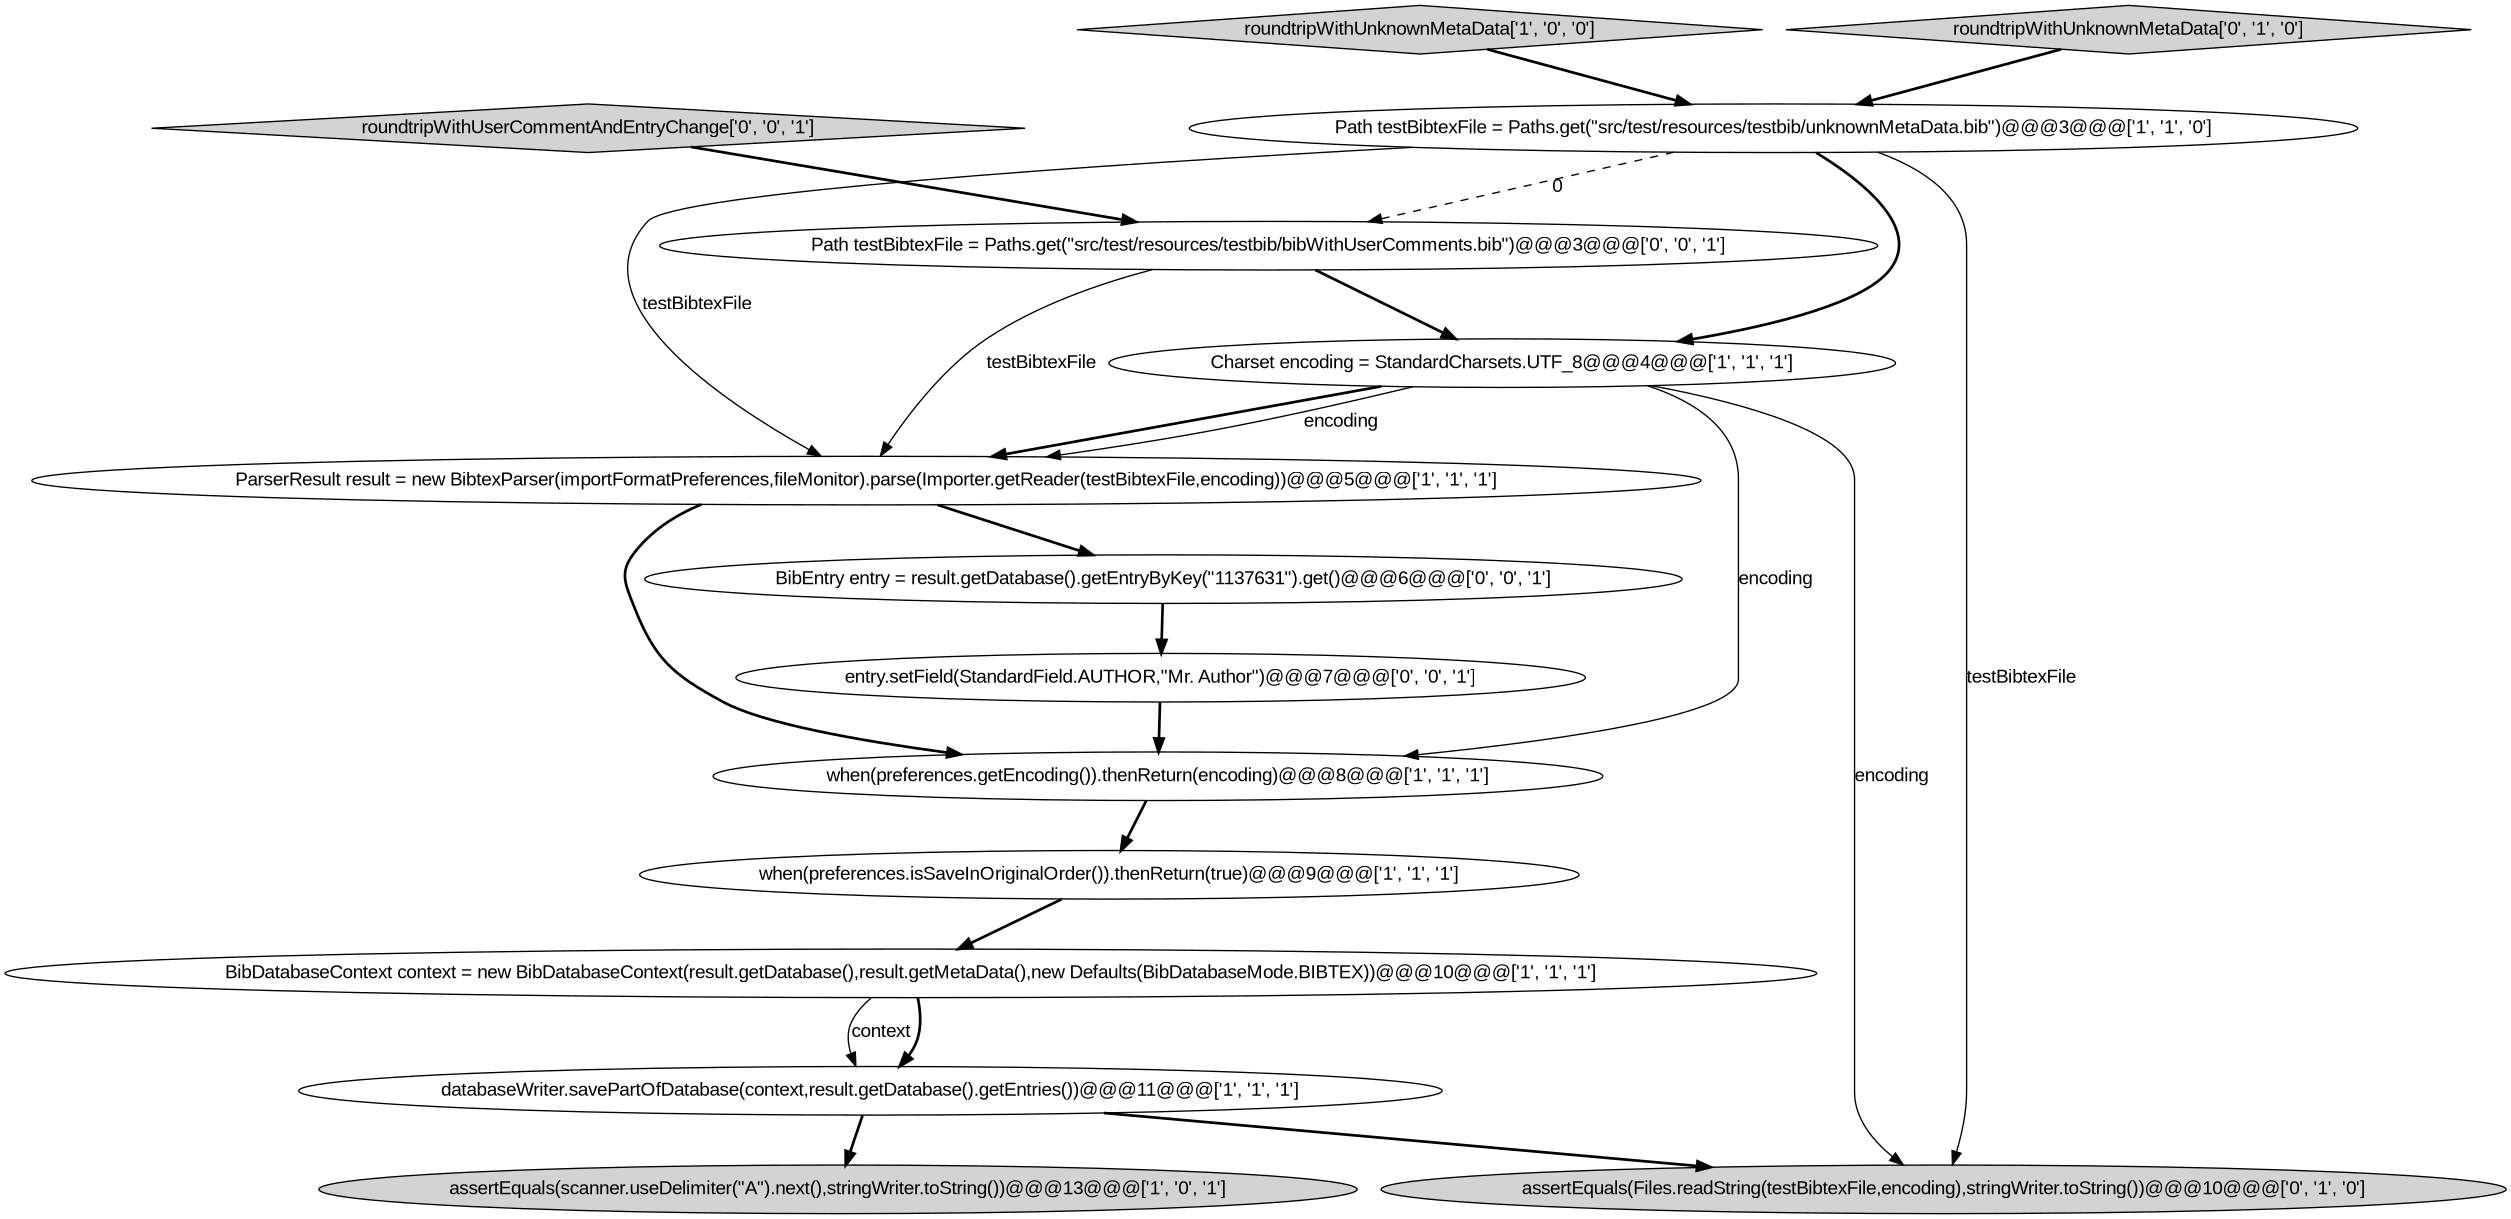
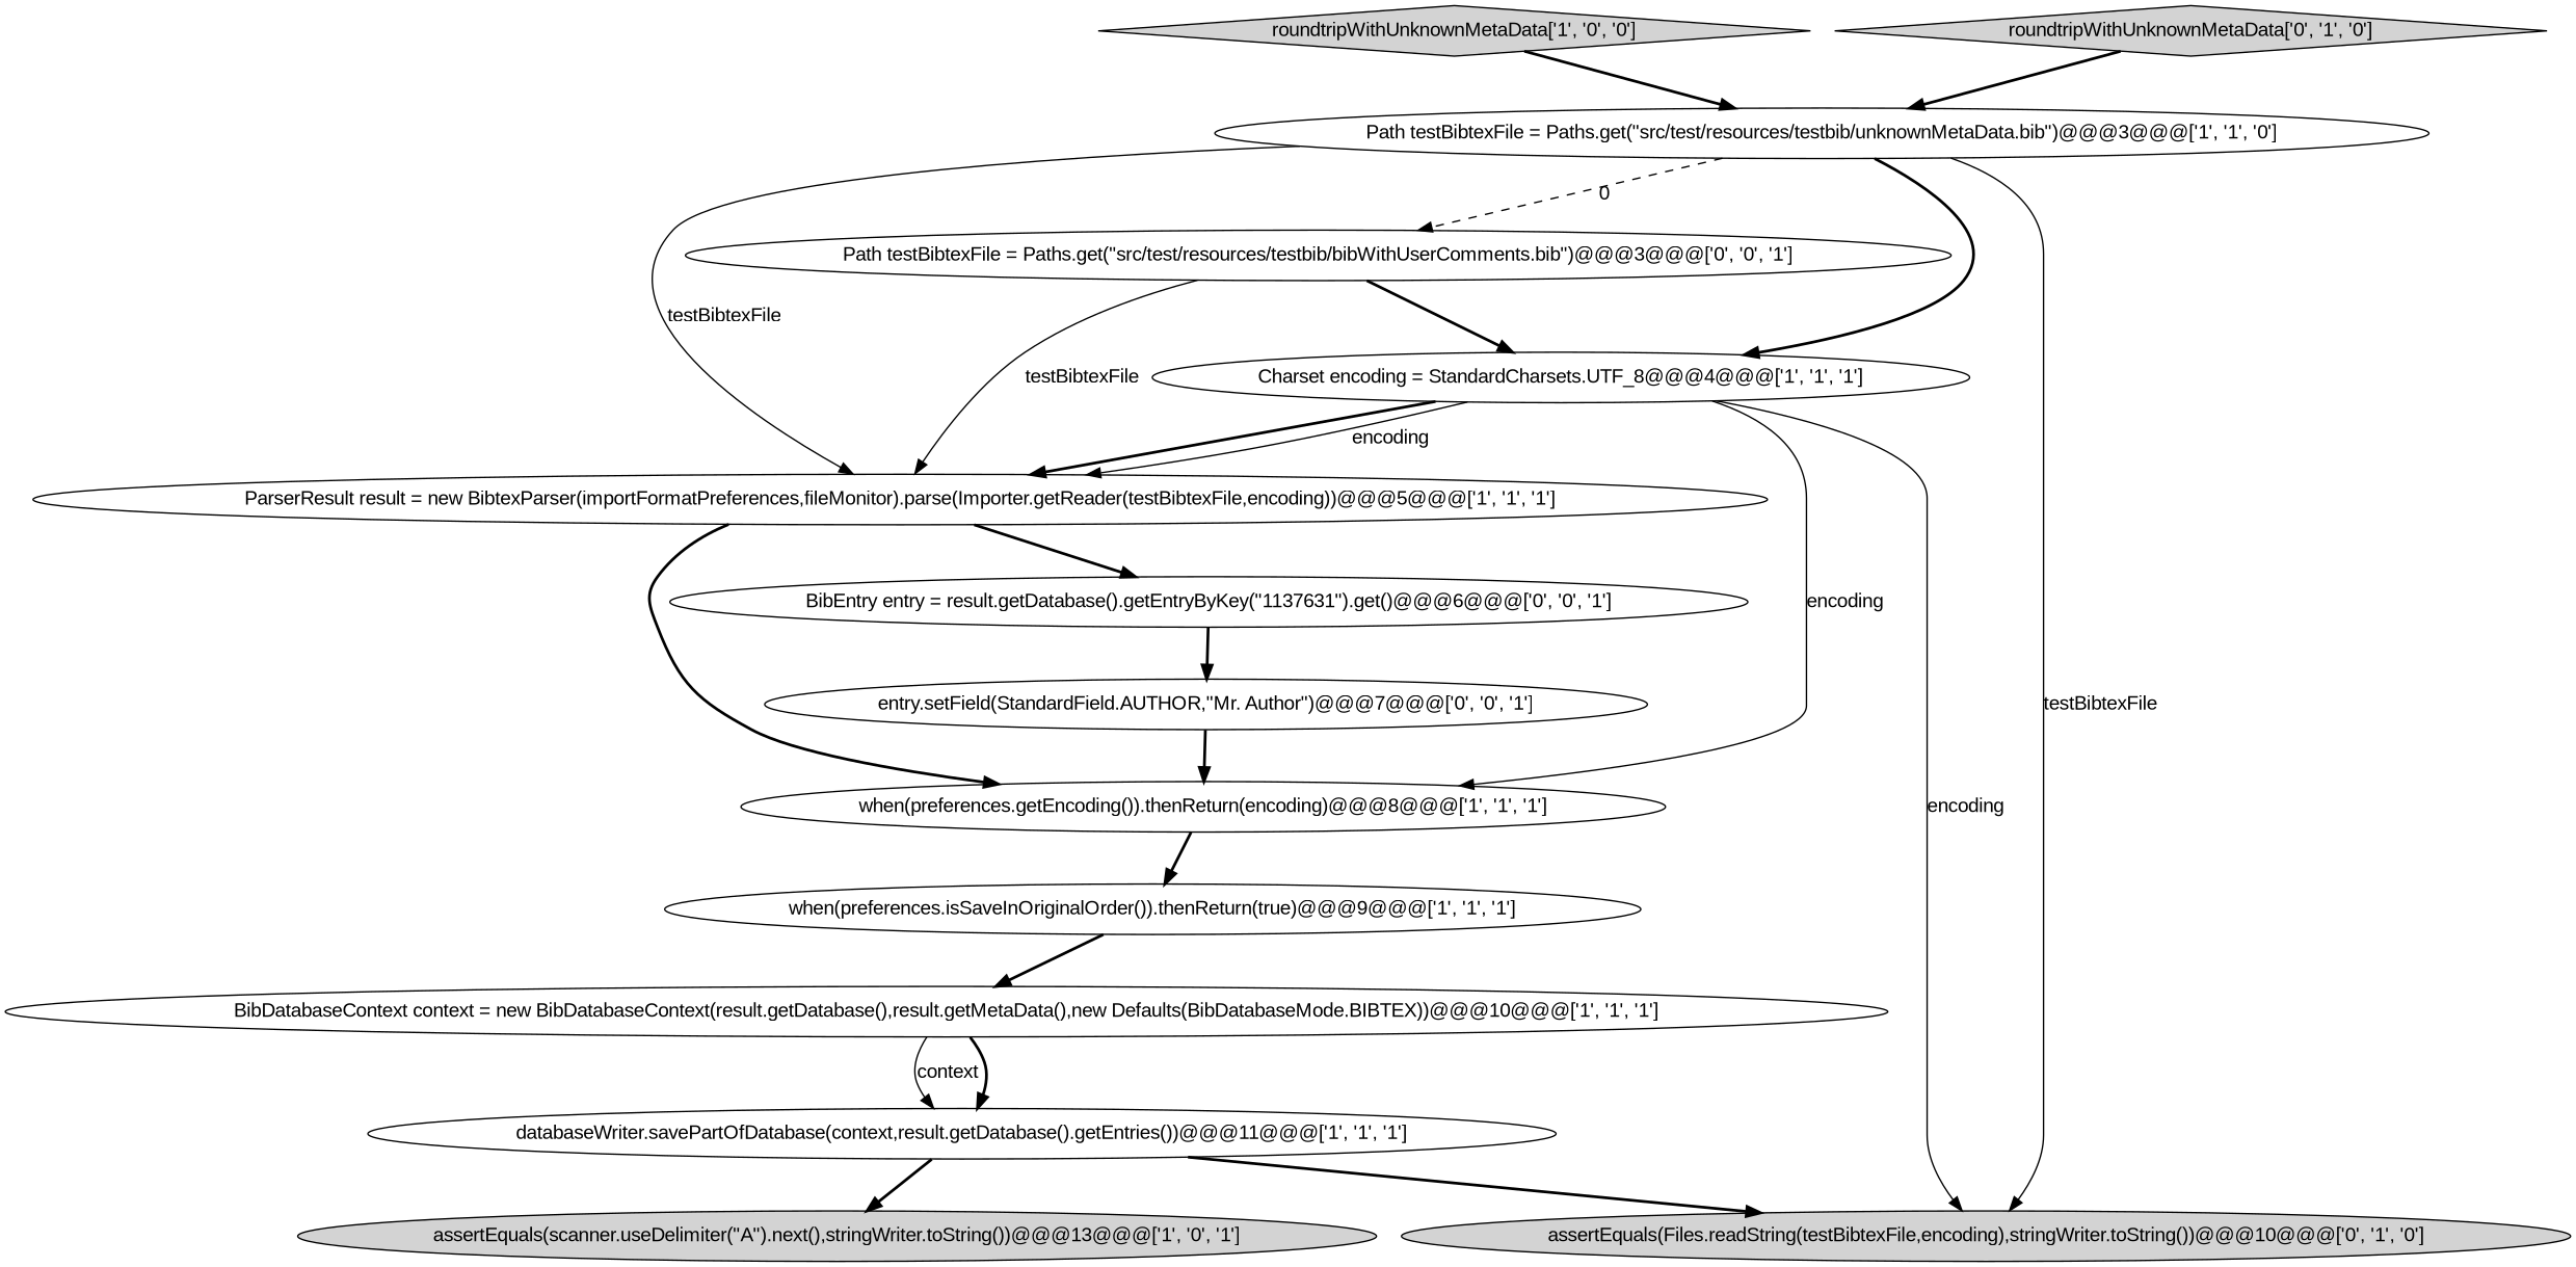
  digraph {
    fontname="Liberation Sans"
    node [fillcolor=white shape=ellipse style=filled fontname="Liberation Sans"]
    edge [style=bold fontname="Liberation Sans"]
-   n1 [fillcolor=lightgray label="roundtripWithUserCommentAndEntryChange['0', '0', '1']" shape=diamond]
    n2 [label="Path testBibtexFile = Paths.get(\"src/test/resources/testbib/bibWithUserComments.bib\")@@@3@@@['0', '0', '1']"]
    n3 [label="BibEntry entry = result.getDatabase().getEntryByKey(\"1137631\").get()@@@6@@@['0', '0', '1']"]
    n4 [label="entry.setField(StandardField.AUTHOR,\"Mr. Author\")@@@7@@@['0', '0', '1']"]
    n5 [label="BibDatabaseContext context = new BibDatabaseContext(result.getDatabase(),result.getMetaData(),new Defaults(BibDatabaseMode.BIBTEX))@@@10@@@['1', '1', '1']"]
    n6 [label="databaseWriter.savePartOfDatabase(context,result.getDatabase().getEntries())@@@11@@@['1', '1', '1']"]
    n7 [label="when(preferences.isSaveInOriginalOrder()).thenReturn(true)@@@9@@@['1', '1', '1']"]
    n8 [label="Charset encoding = StandardCharsets.UTF_8@@@4@@@['1', '1', '1']"]
    n9 [label="when(preferences.getEncoding()).thenReturn(encoding)@@@8@@@['1', '1', '1']"]
    n10 [label="ParserResult result = new BibtexParser(importFormatPreferences,fileMonitor).parse(Importer.getReader(testBibtexFile,encoding))@@@5@@@['1', '1', '1']"]
    n11 [fillcolor=lightgray label="assertEquals(Files.readString(testBibtexFile,encoding),stringWriter.toString())@@@10@@@['0', '1', '0']"]
    n12 [label="Path testBibtexFile = Paths.get(\"src/test/resources/testbib/unknownMetaData.bib\")@@@3@@@['1', '1', '0']"]
    n13 [fillcolor=lightgray label="assertEquals(scanner.useDelimiter(\"\A\").next(),stringWriter.toString())@@@13@@@['1', '0', '1']"]
    n14 [fillcolor=lightgray label="roundtripWithUnknownMetaData['1', '0', '0']" shape=diamond]
    n15 [fillcolor=lightgray label="roundtripWithUnknownMetaData['0', '1', '0']" shape=diamond]
-   n1 -> n2
    n2 -> n8
    n2 -> n10 [label=testBibtexFile style=solid]
    n3 -> n4
    n4 -> n9
    n5 -> n6
    n5 -> n6 [label=context style=solid]
    n6 -> n11
    n6 -> n13
    n7 -> n5
    n8 -> n9 [label=encoding style=solid]
    n8 -> n10
    n8 -> n10 [label=encoding style=solid]
    n8 -> n11 [label=encoding style=solid]
    n9 -> n7
    n10 -> n3
    n10 -> n9
    n12 -> n2 [label=0 style=dashed]
    n12 -> n8
    n12 -> n10 [label=testBibtexFile style=solid]
    n12 -> n11 [label=testBibtexFile style=solid]
    n14 -> n12
    n15 -> n12
  }
